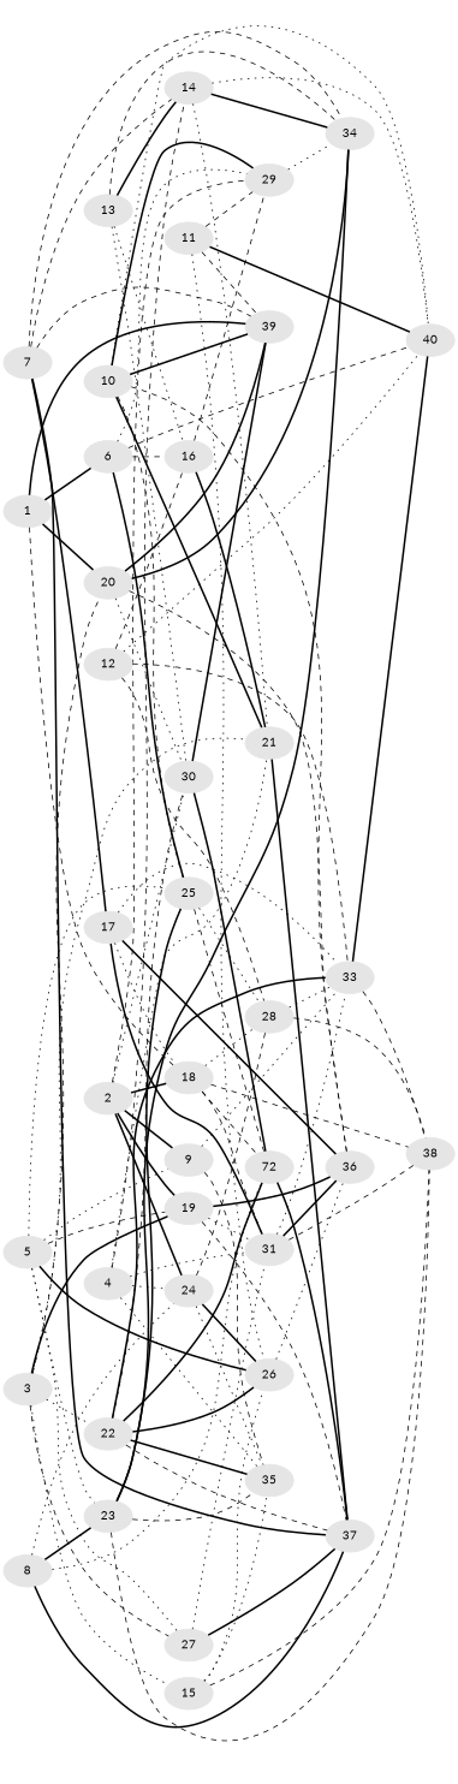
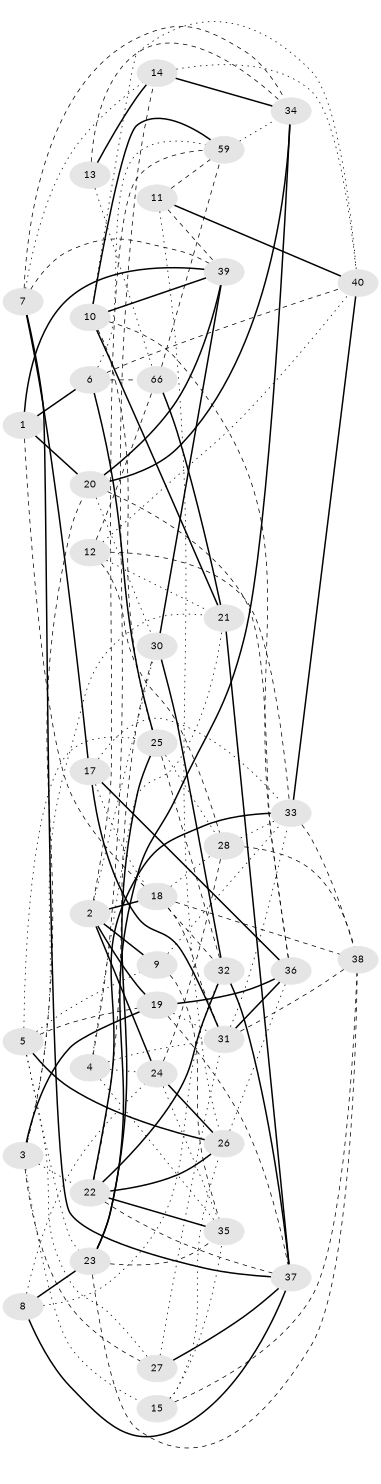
  graph {
    fontname=Lato
    rankdir=LR
    node [color=gray90 fontname=Lato style=filled]
    edge [fontname=Lato style=bold weight=1.0]
    1
    6
    18
    20
    39
-   29
+   29 [label=59]
    25
-   16
+   16 [label=66]
    40
    31
-   32 [label=72]
+   32
    28
    38
    30
    34
    36
    2
    9
    19
    24
    4
    21
    14
    35
    33
    37
    26
    3
    15
    22
    27
    5
    23
    7
    17
    8
    10
    11
    12
    13
    1 -- 6
    1 -- 18 [style=dashed]
    1 -- 20
    1 -- 39
    6 -- 29 [style=dotted]
    6 -- 25
    6 -- 16 [style=dashed weight=2.0]
    6 -- 40 [style=dashed]
    18 -- 31 [style=dashed]
    18 -- 32 [style=dashed]
    18 -- 28 [style=dotted]
    18 -- 38 [style=dashed]
    20 -- 39
    20 -- 30 [style=dotted]
    20 -- 34
    20 -- 36 [style=dashed]
    29 -- 34 [style=dotted]
    25 -- 32 [style=dashed]
    25 -- 28 [style=dotted]
    16 -- 29 [style=dashed]
    16 -- 21
    31 -- 38 [style=dashed]
    31 -- 36
    31 -- 33 [style=dotted]
    32 -- 37
    28 -- 38 [style=dashed]
    28 -- 33 [style=dotted]
    30 -- 39
    30 -- 32
    2 -- 18
    2 -- 29 [style=dashed]
    2 -- 30 [style=dotted]
    2 -- 9
    2 -- 19
    2 -- 24
    9 -- 35 [style=dashed]
    9 -- 33 [style=dotted]
    19 -- 31 [style=dotted]
    19 -- 36
    19 -- 37 [style=dashed]
    24 -- 28 [style=dashed]
    24 -- 35 [style=dotted]
    24 -- 26
    4 -- 31 [style=dotted]
    4 -- 24 [style=dotted]
    4 -- 21 [style=dotted]
    4 -- 14 [style=dashed]
    4 -- 35 [style=dotted]
    21 -- 37
    14 -- 40 [style=dotted]
    14 -- 34
-   14 -- 21 [style=dotted]
+   12 -- 21 [style=dotted]
    33 -- 40
    33 -- 38 [style=dashed]
    26 -- 36 [style=dotted]
    3 -- 20 [style=dashed]
    3 -- 19
    3 -- 21 [style=dotted]
    3 -- 15 [style=dotted]
    3 -- 22 [style=dotted]
    3 -- 27 [style=dashed]
    15 -- 38 [style=dashed]
    15 -- 35 [style=dotted]
    15 -- 26 [style=dotted]
    22 -- 32
    22 -- 30 [style=dashed]
    22 -- 35
    22 -- 33
    22 -- 37 [style=dashed weight=2.0]
    22 -- 26
    27 -- 31 [style=dotted]
    27 -- 37
    5 -- 25 [style=dotted]
    5 -- 9 [style=dotted]
    5 -- 19 [style=dashed]
    5 -- 26
    5 -- 27 [style=dotted]
    5 -- 23 [style=dotted]
    23 -- 25
    23 -- 38 [style=dashed]
    23 -- 34
    23 -- 35 [style=dashed]
    7 -- 39 [style=dashed]
    7 -- 34 [style=dashed]
-   7 -- 14 [style=dashed]
+   7 -- 14 [style=dotted]
    7 -- 37
    7 -- 17 [weight=2.0]
    17 -- 18 [style=dotted]
    17 -- 31
    17 -- 36
    17 -- 33 [style=dotted]
    8 -- 32 [style=dotted]
    8 -- 24 [style=dotted]
    8 -- 37
    8 -- 23
    10 -- 39
    10 -- 29
    10 -- 25 [style=dashed]
    10 -- 40 [style=dotted]
    10 -- 36 [style=dashed]
    10 -- 21
    11 -- 39 [style=dashed]
    11 -- 29 [style=dashed]
    11 -- 40
    11 -- 26 [style=dotted]
    12 -- 16 [style=dashed]
    12 -- 40 [style=dotted]
    12 -- 28 [style=dashed]
    12 -- 33 [style=dashed]
    13 -- 16 [style=dotted]
-   13 -- 30 [style=dotted]
    13 -- 34 [style=dashed]
    13 -- 14
  }
